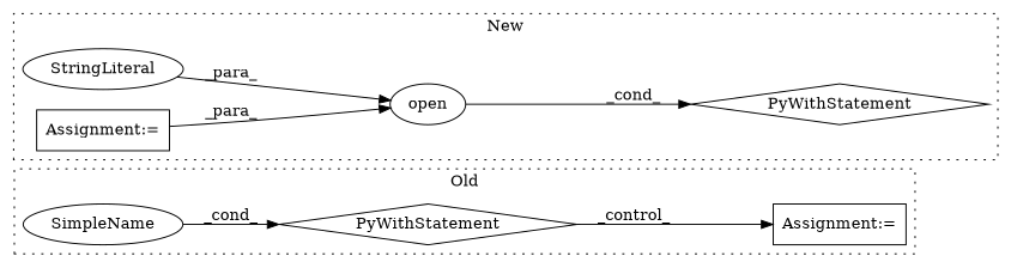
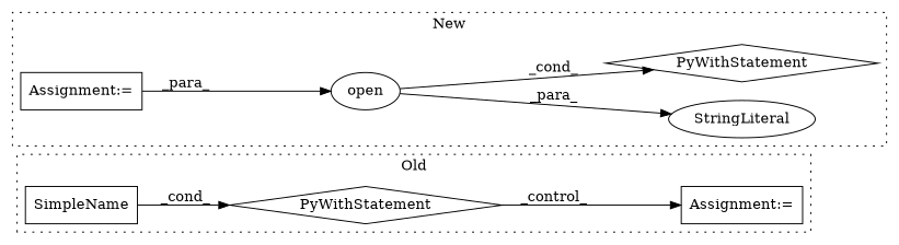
  digraph {
    rankdir=LR
    node [a=104 l="10,2" shape=ellipse]
    n1 [label=PyWithStatement s="2593,2632" shape=diamond]
-   n2 [a=42 label=SimpleName l=""]
+   n2 [a=42 label=SimpleName shape=box l=""]
    n3 [a=7 l=1 label="Assignment:=" s=2692 shape=box]
    n4 [a=32 l="5,1" label=open s="2720,2747"]
    n5 [a=45 l=3 label=StringLiteral s=2744]
    n6 [label=PyWithStatement s="2710,2748" shape=diamond]
    n7 [a=7 l=2 label="Assignment:=" s=1997 shape=box]
    subgraph cluster_1 {
      label=Old
      style=dotted
      n1
      n2
      n3
    }
    subgraph cluster_2 {
      label=New
      style=dotted
      n4
      n5
      n6
      n7
    }
    n1 -> n3 [label=_control_]
    n2 -> n1 [label=_cond_]
    n4 -> n6 [label=_cond_]
-   n5 -> n4 [label=_para_]
+   n4 -> n5 [label=_para_]
    n7 -> n4 [label=_para_]
  }
